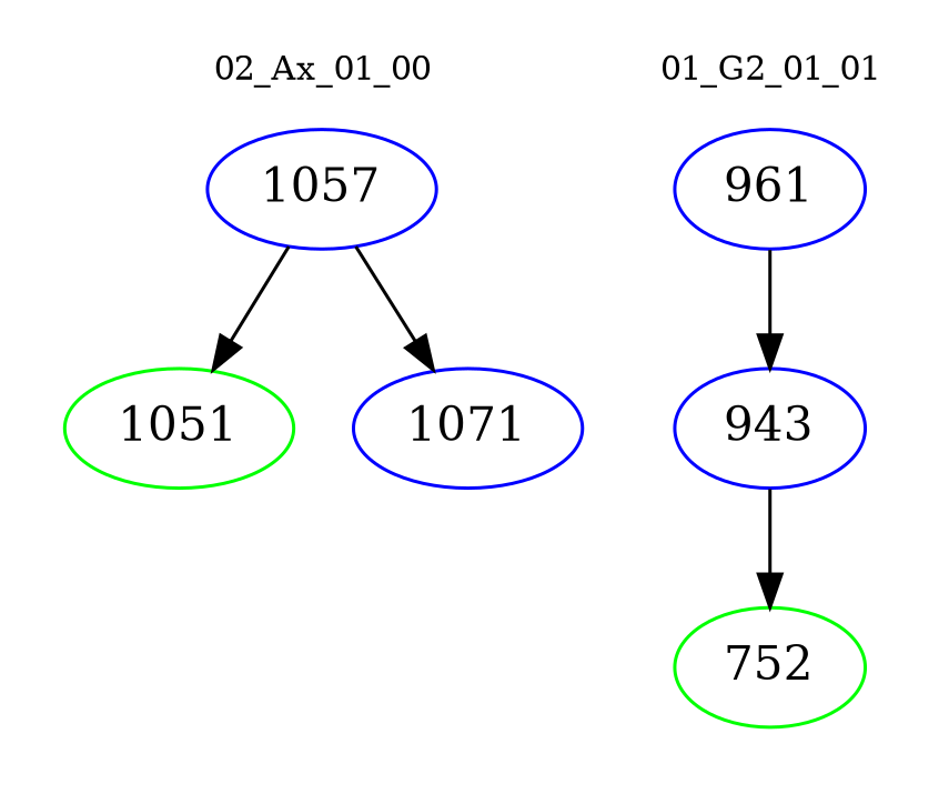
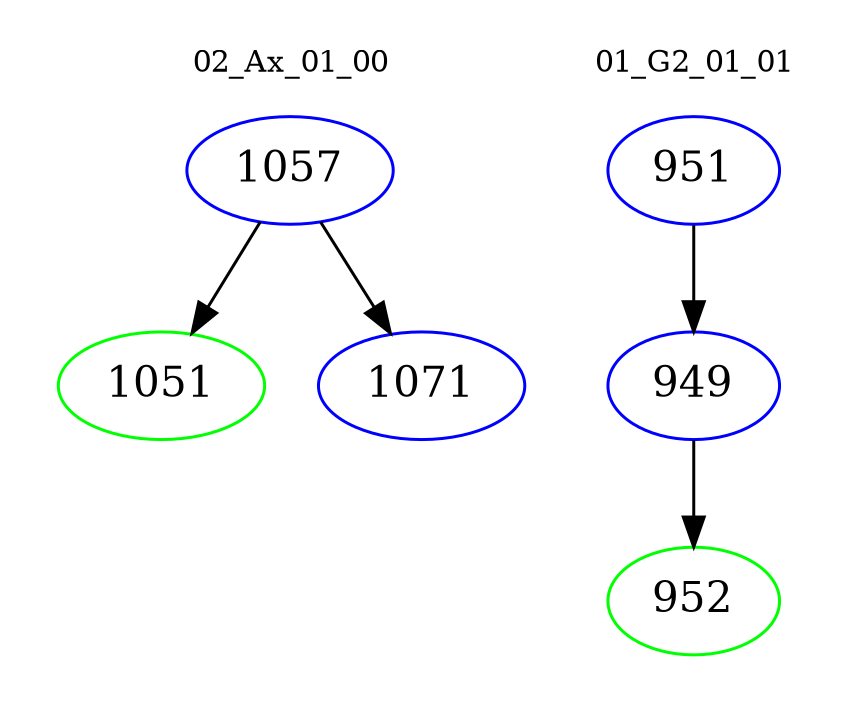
  digraph {
    node [color=blue]
    edge [color=black]
    n1 [label=1057]
    n2 [color=green label=1051]
    n3 [label=1071]
-   n4 [label=961]
-   n5 [label=943]
-   n6 [color=green label=752]
+   n4 [label=951]
+   n5 [label=949]
+   n6 [color=green label=952]
    subgraph cluster_1 {
      color=white
      fontsize=10
      label="02_Ax_01_00"
      n1
      n2
      n3
    }
    subgraph cluster_2 {
      color=white
      fontsize=10
      label="01_G2_01_01"
      n4
      n5
      n6
    }
    n1 -> n2
    n1 -> n3
    n4 -> n5
    n5 -> n6
  }
